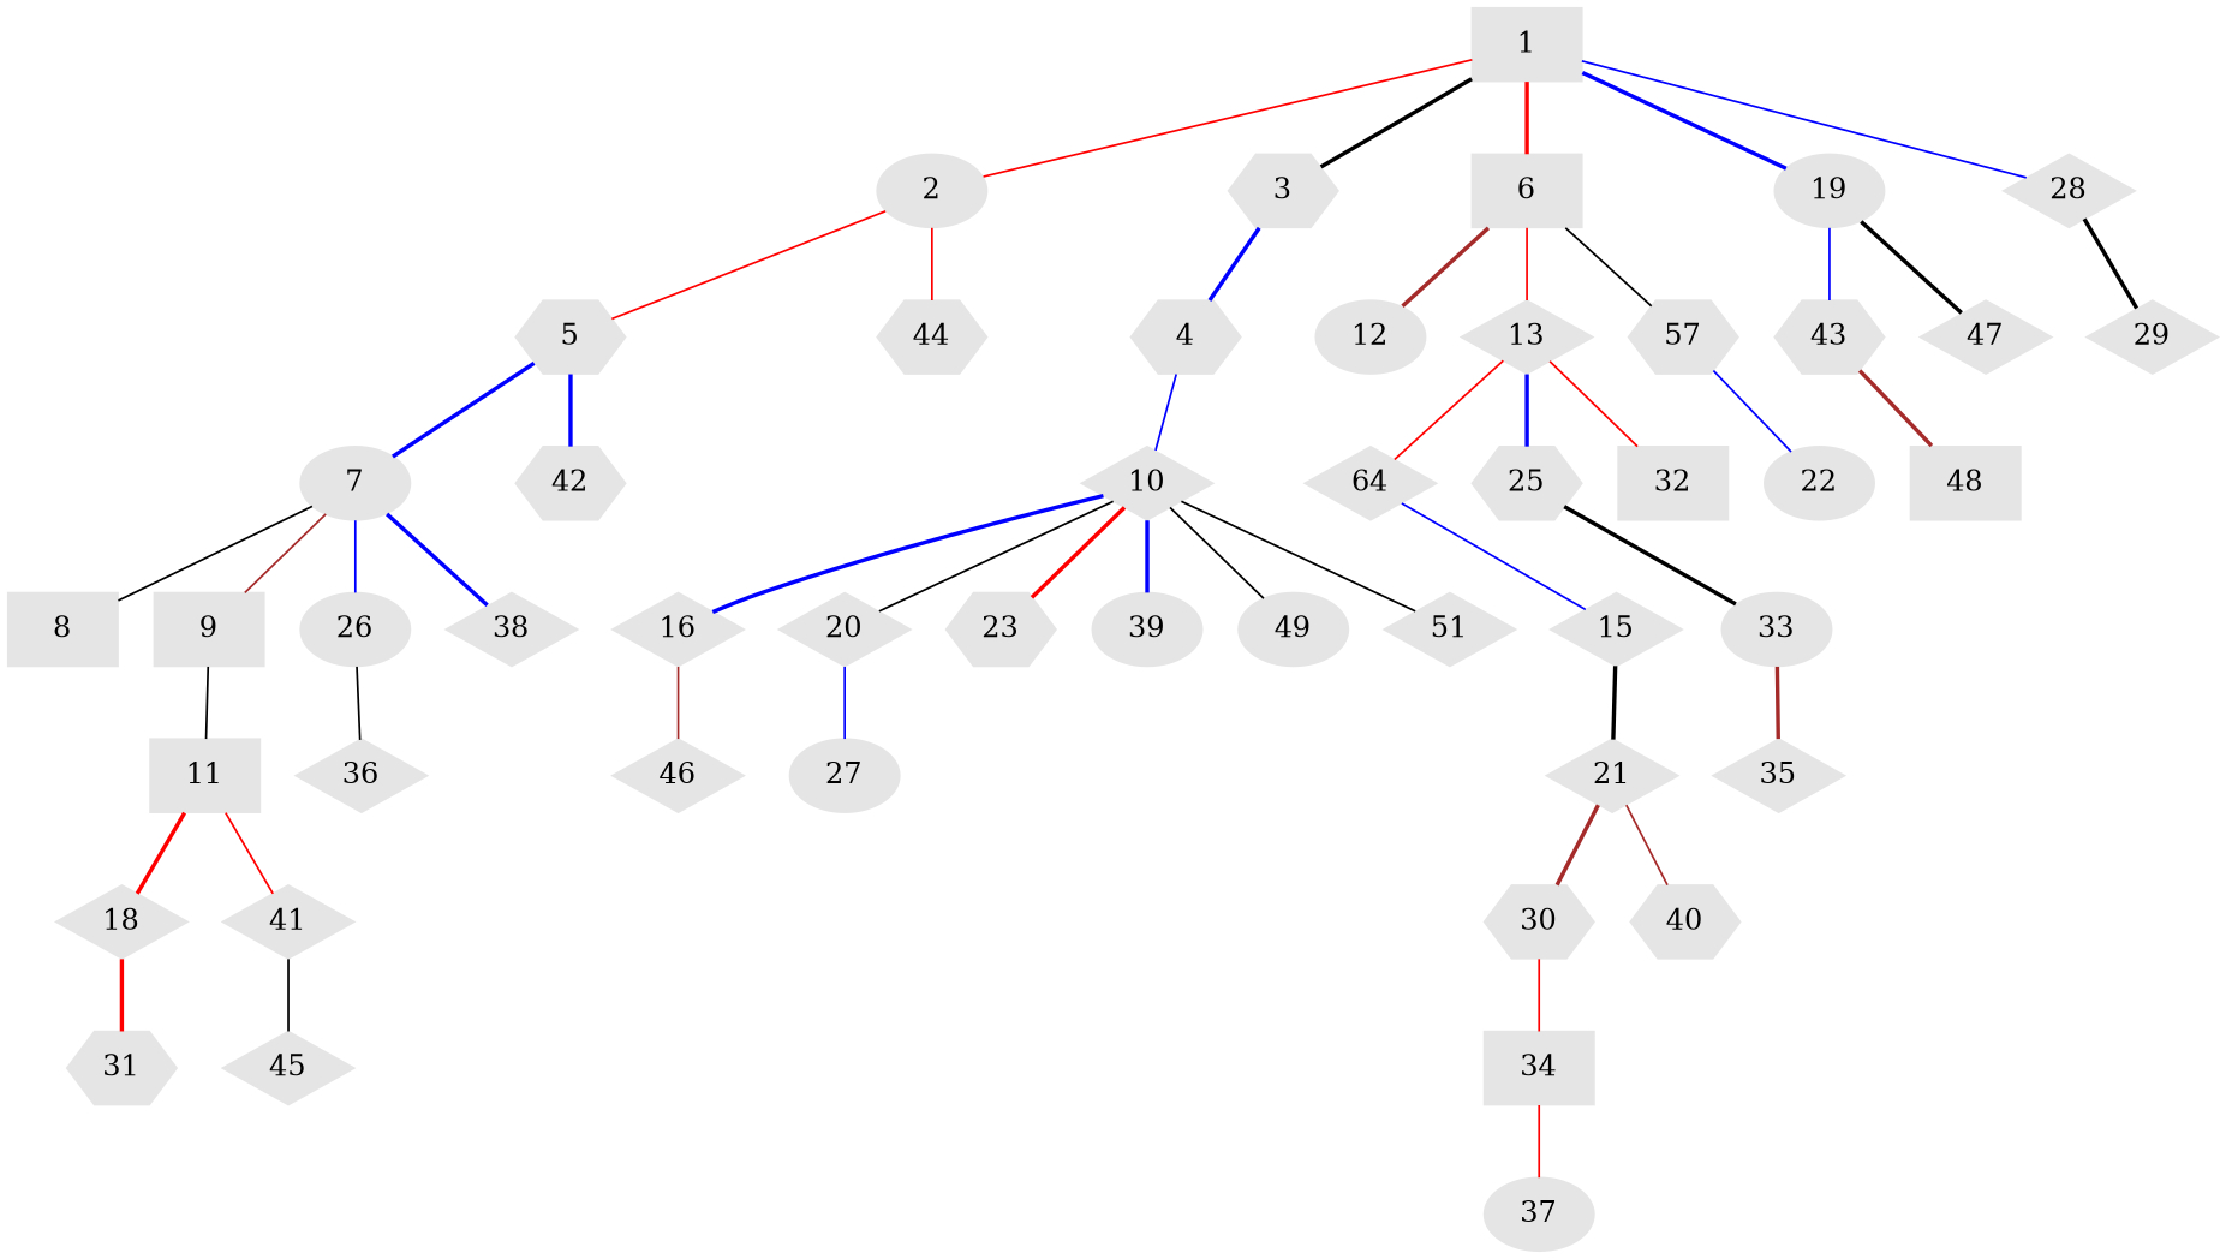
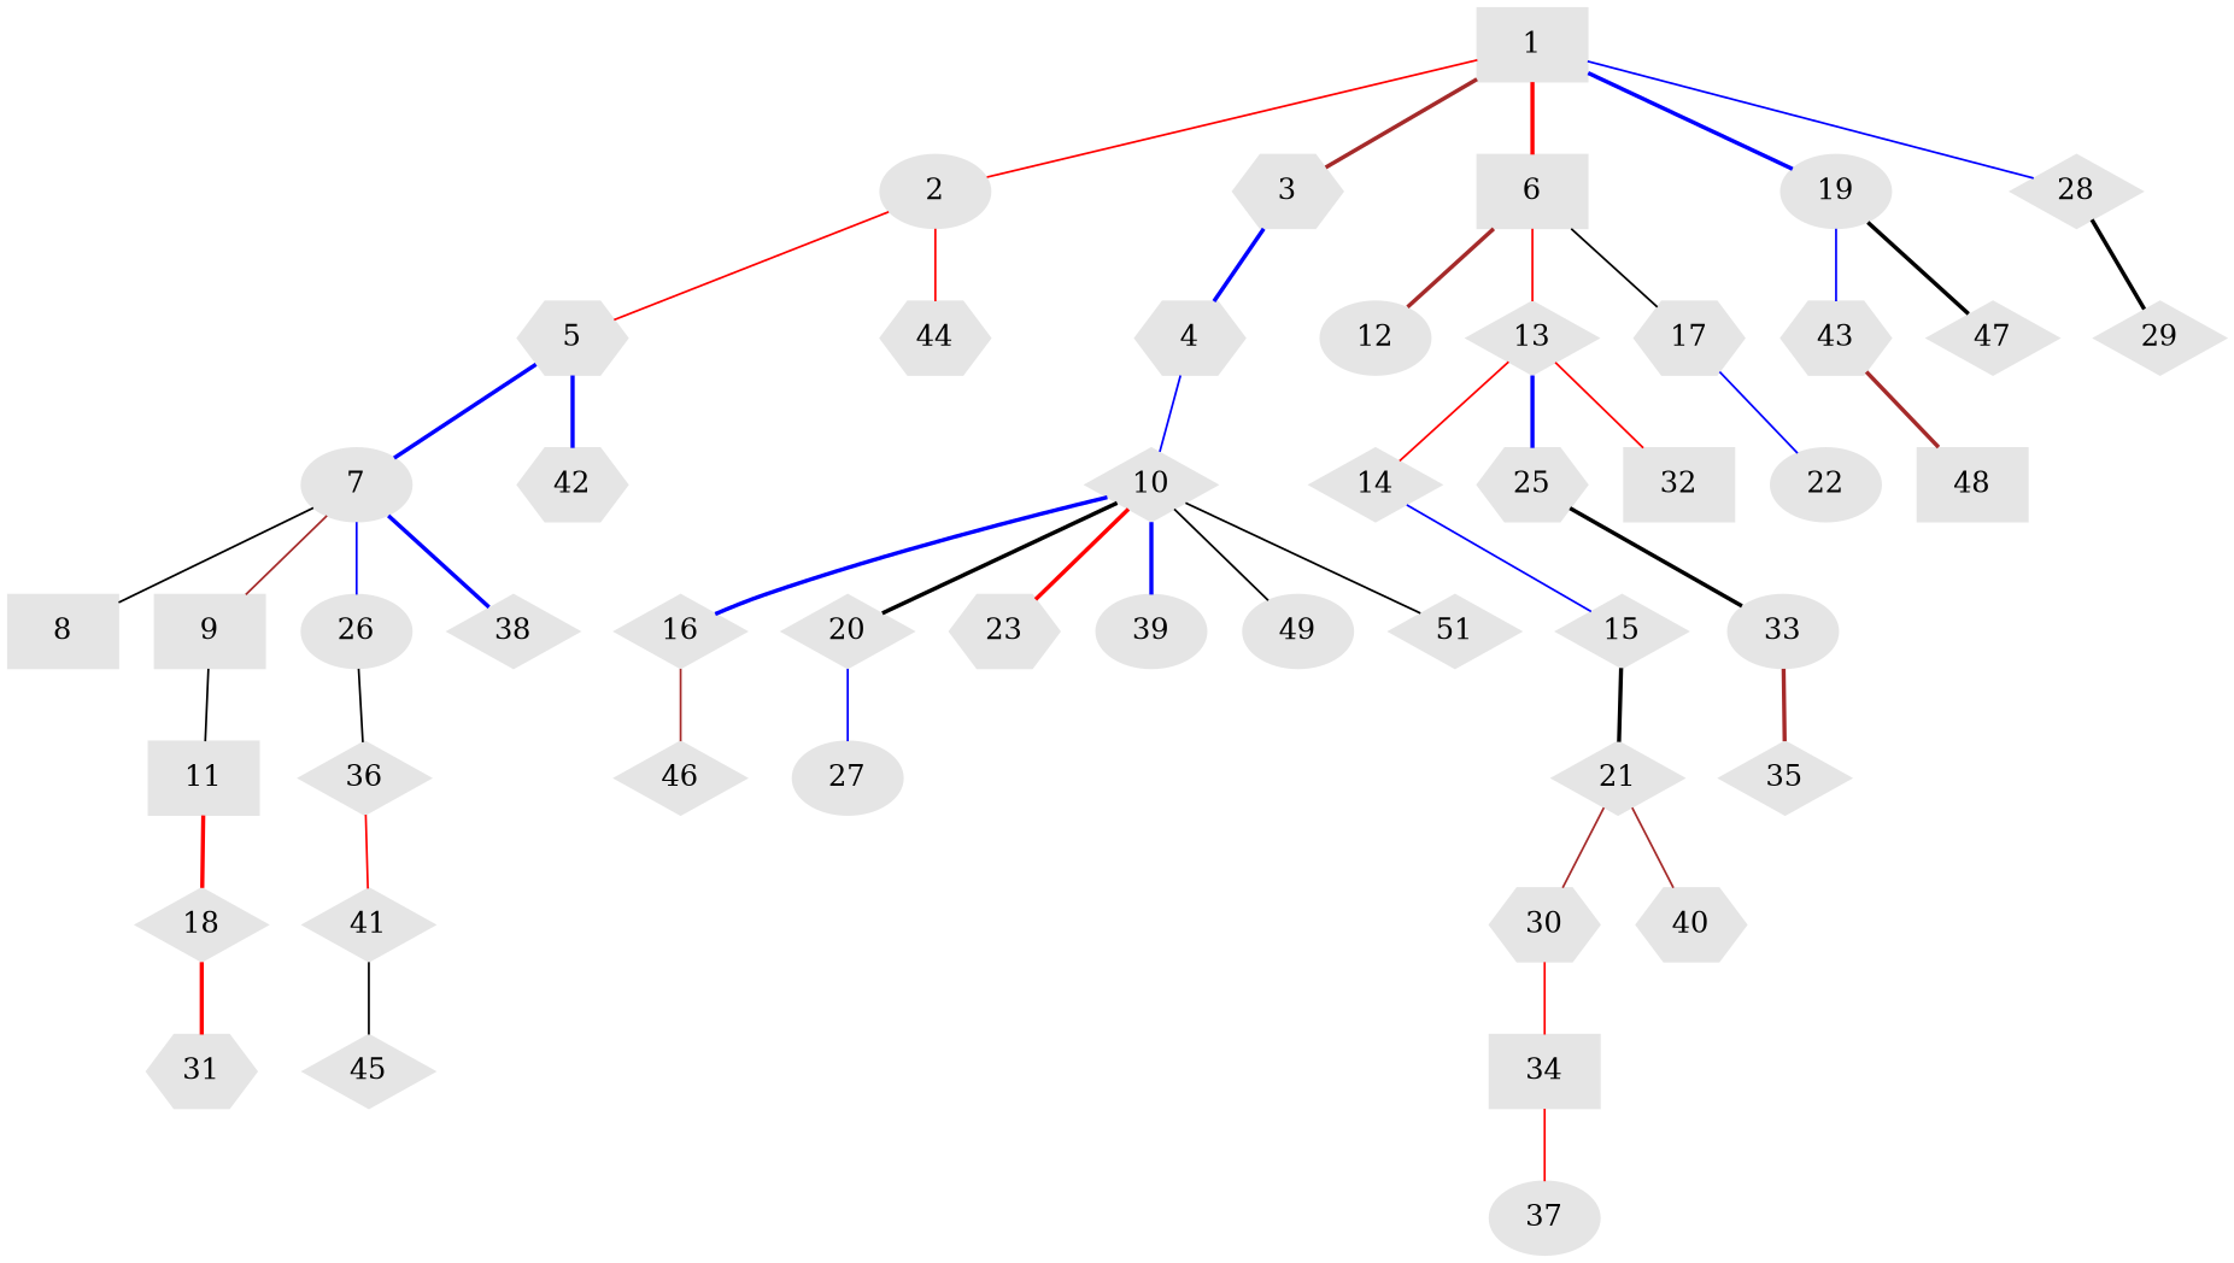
  graph {
    node [color=gray90 shape=diamond style=filled]
    edge [color=blue style=solid]
    1 [shape=box]
    2 [shape=ellipse]
    3 [shape=hexagon]
    6 [shape=box]
    19 [shape=ellipse]
    28
    5 [shape=hexagon]
    44 [shape=hexagon]
    4 [shape=hexagon]
    12 [shape=ellipse]
    13
-   17 [shape=hexagon label=57]
+   17 [shape=hexagon]
    43 [shape=hexagon]
    47
    29
    7 [shape=ellipse]
    42 [shape=hexagon]
    10
    16
    20
    23 [shape=hexagon]
    39 [shape=ellipse]
    49 [shape=ellipse]
    n24 [label=51]
    8 [shape=box]
    9 [shape=box]
    26 [shape=ellipse]
    38
-   14 [label=64]
+   14
    25 [shape=hexagon]
    32 [shape=box]
    22 [shape=ellipse]
    11 [shape=box]
    36
    18
    41
    46
    27 [shape=ellipse]
    31 [shape=hexagon]
    45
    15
    33 [shape=ellipse]
    21
    30 [shape=hexagon]
    40 [shape=hexagon]
    48 [shape=box]
    34 [shape=box]
    35
    37 [shape=ellipse]
    1 -- 2 [color=red]
-   1 -- 3 [color=black style=bold]
+   1 -- 3 [color=brown style=bold]
    1 -- 6 [color=red style=bold]
    1 -- 19 [style=bold]
    1 -- 28
    2 -- 5 [color=red]
    2 -- 44 [color=red]
    3 -- 4 [style=bold]
    6 -- 12 [color=brown style=bold]
    6 -- 13 [color=red]
    6 -- 17 [color=black]
    19 -- 43
    19 -- 47 [color=black style=bold]
    28 -- 29 [color=black style=bold]
    5 -- 7 [style=bold]
    5 -- 42 [style=bold]
    4 -- 10
    13 -- 14 [color=red]
    13 -- 25 [style=bold]
    13 -- 32 [color=red]
    17 -- 22
    43 -- 48 [color=brown style=bold]
    7 -- 8 [color=black]
    7 -- 9 [color=brown]
    7 -- 26
    7 -- 38 [style=bold]
    10 -- 16 [style=bold]
-   10 -- 20 [color=black]
+   10 -- 20 [color=black style=bold]
    10 -- 23 [color=red style=bold]
    10 -- 39 [style=bold]
    10 -- 49 [color=black]
    10 -- n24 [color=black]
    16 -- 46 [color=brown]
    20 -- 27
    9 -- 11 [color=black]
    26 -- 36 [color=black]
    14 -- 15
    25 -- 33 [color=black style=bold]
    11 -- 18 [color=red style=bold]
-   11 -- 41 [color=red]
+   36 -- 41 [color=red]
    18 -- 31 [color=red style=bold]
    41 -- 45 [color=black]
    15 -- 21 [color=black style=bold]
    33 -- 35 [color=brown style=bold]
-   21 -- 30 [color=brown style=bold]
+   21 -- 30 [color=brown]
    21 -- 40 [color=brown]
    30 -- 34 [color=red]
    34 -- 37 [color=red]
  }
